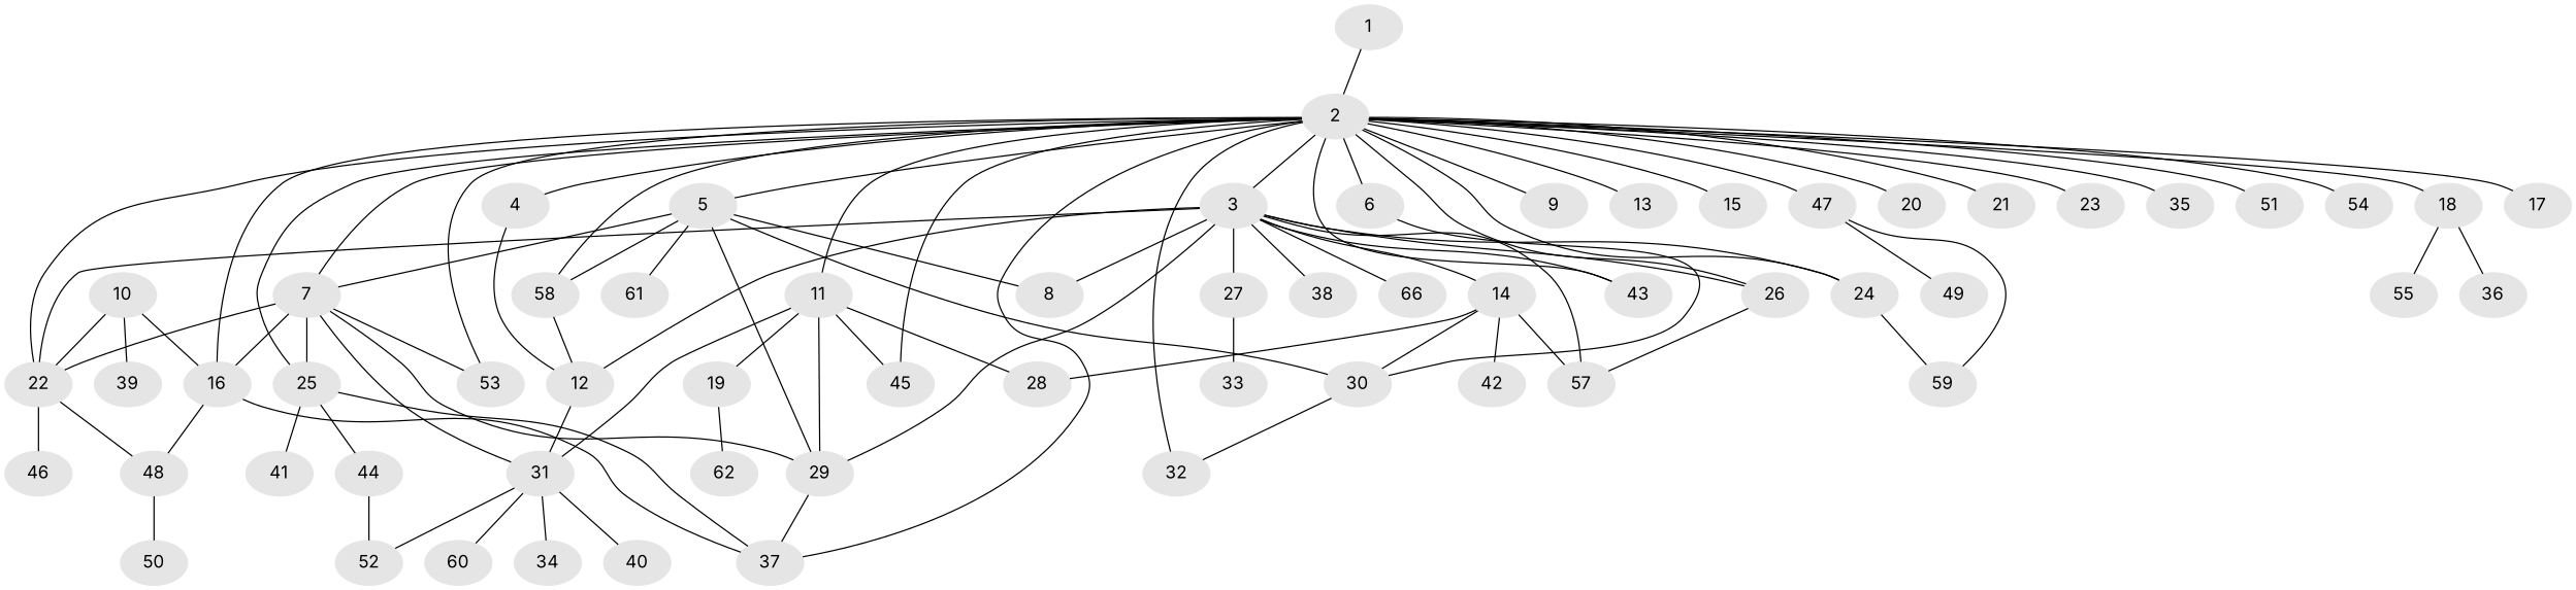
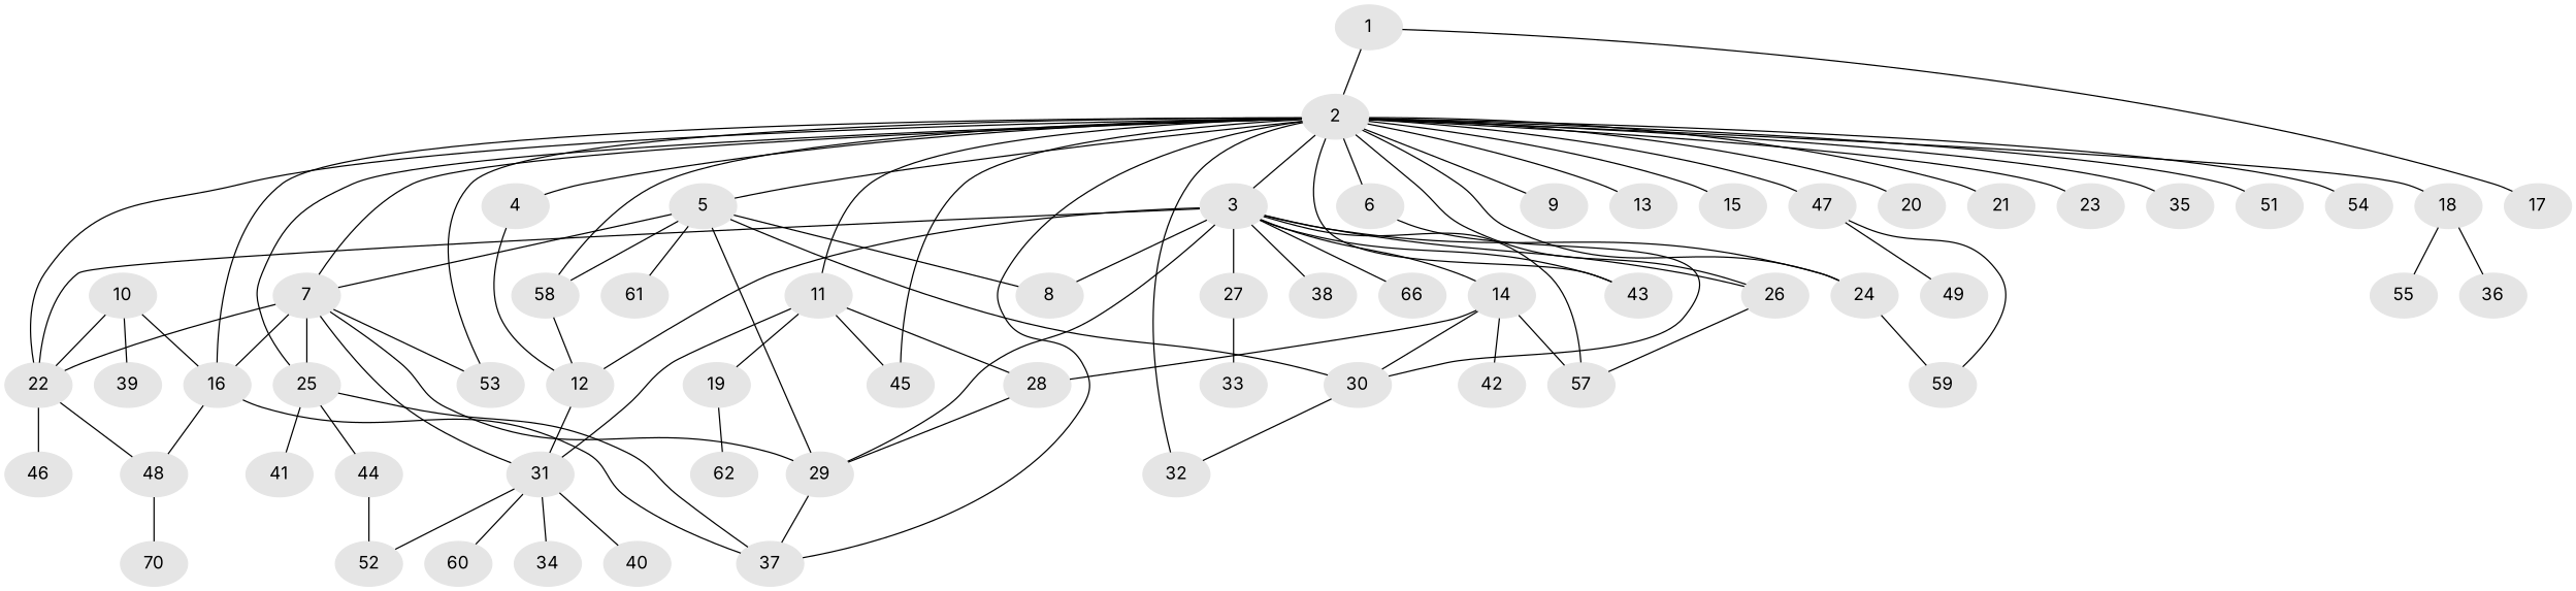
  graph {
    fontname=Inter
    node [color=gray90 fontname=Inter style=filled]
    edge [fontname=Inter weight=1.0]
    1
    2
    3
    4
    5
    6
    7
    9
    11
    13
    15
    16
    17
    18
    20
    21
    22
    23
    24
    25
    26
    32
    35
    37
    43
    45
    47
    51
    53
    54
    58
    29
    8
    12
    14
    27
    38
    n38 [label=66]
    57
    30
    61
    31
    10
    39
    19
    28
    48
    36
    55
    46
    59
    41
    44
    49
    42
    33
    34
    40
    52
    60
    62
-   50
+   50 [label=70]
    1 -- 2
    2 -- 3 [weight=2.0]
    2 -- 4
    2 -- 5
    2 -- 6
    2 -- 7
    2 -- 9
    2 -- 11
    2 -- 13
    2 -- 15
    2 -- 16
-   2 -- 17
+   1 -- 17
    2 -- 18
    2 -- 20
    2 -- 21
    2 -- 22 [weight=2.0]
    2 -- 23
    2 -- 24
    2 -- 25
    2 -- 26
    2 -- 32
    2 -- 35
    2 -- 37
    2 -- 43
    2 -- 45
    2 -- 47
    2 -- 51
    2 -- 53
    2 -- 54
    2 -- 58
    3 -- 22
    3 -- 24
    3 -- 26
    3 -- 43
    3 -- 29
    3 -- 8
    3 -- 12
    3 -- 14
    3 -- 27
    3 -- 38
    3 -- n38
    3 -- 57
    4 -- 12
    5 -- 7
    5 -- 58
    5 -- 29
    5 -- 8
    5 -- 30
    5 -- 61
    6 -- 30
    7 -- 16
    7 -- 22 [weight=11.0]
    7 -- 25 [weight=3.0]
    7 -- 53
    7 -- 29
    7 -- 31
    11 -- 45
-   11 -- 29
+   28 -- 29
    11 -- 31
    11 -- 19
    11 -- 28
    16 -- 37
    16 -- 48
    18 -- 36
    18 -- 55
    22 -- 48
    22 -- 46
    24 -- 59
    25 -- 37
    25 -- 41
    25 -- 44
    26 -- 57
    47 -- 59
    47 -- 49
    58 -- 12
    29 -- 37
    12 -- 31
    14 -- 57
    14 -- 30
    14 -- 28
    14 -- 42
    27 -- 33
    30 -- 32
    31 -- 34
    31 -- 40
    31 -- 52
    31 -- 60
    10 -- 16
    10 -- 22
    10 -- 39
    19 -- 62
    48 -- 50
    44 -- 52
  }
